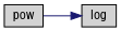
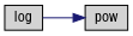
  digraph {
    rankdir=RL
    fontname="Roboto Condensed"
    node [color=black fillcolor=lightgrey fontname="Roboto Condensed" fontsize=12 shape=record style=filled]
    n1 [fontcolor=black height=0.2 label=log width=0.4]
    n2 [height=0.2 label=pow width=0.4]
-   n1 -> n2 [color=midnightblue dir=back fontname="Roboto Condensed" fontsize=12 labelfontname=Helvetica labelfontsize=12 style=solid]
+   n2 -> n1 [color=midnightblue dir=back fontname="Roboto Condensed" fontsize=12 labelfontname=Helvetica labelfontsize=12 style=solid]
  }
